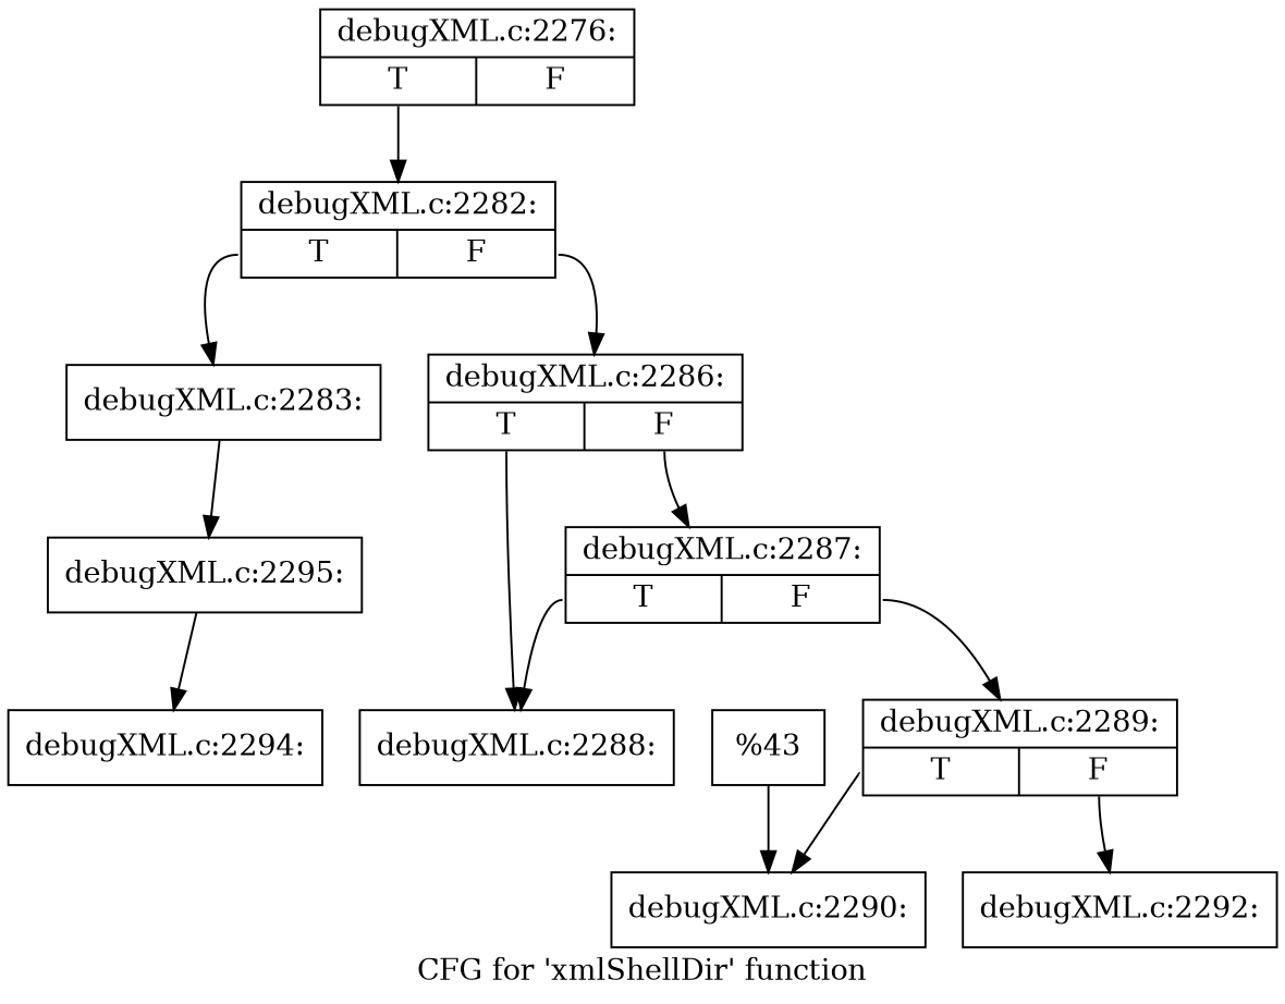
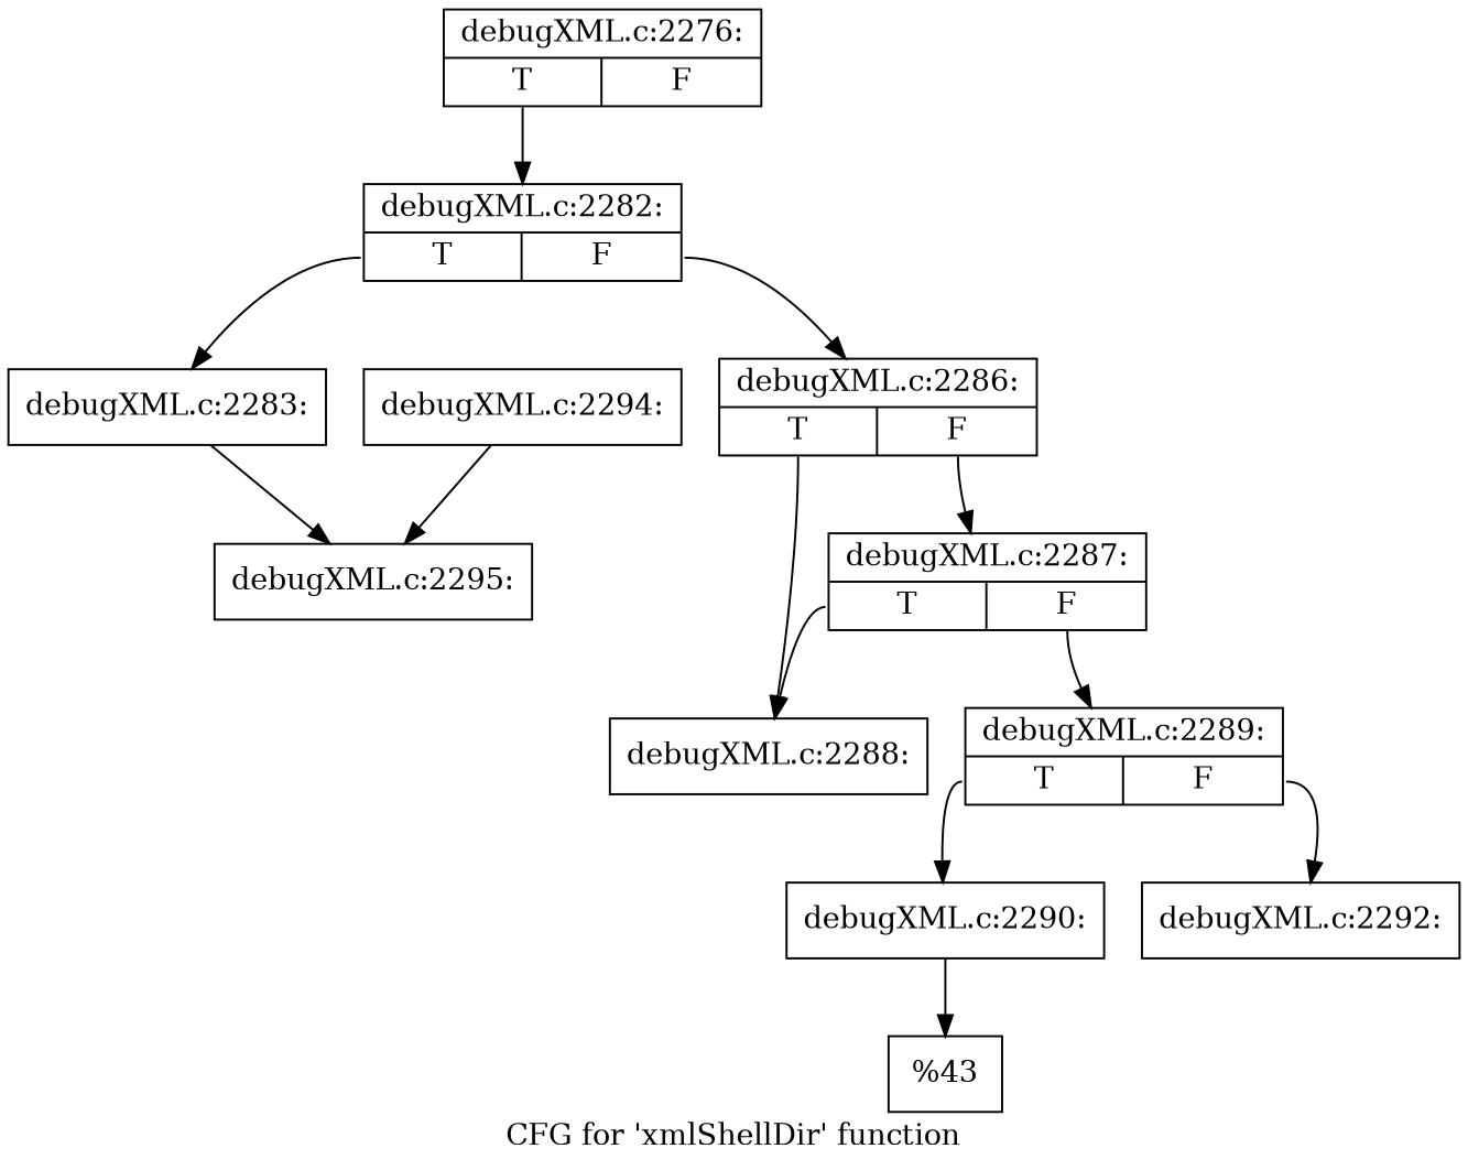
  digraph {
    label="CFG for 'xmlShellDir' function"
    node [shape=record]
    edge [tailport=s0]
    n1 [label="{debugXML.c:2276:|{<s0>T|<s1>F}}"]
    n2 [label="{debugXML.c:2282:|{<s0>T|<s1>F}}"]
    n3 [label="{debugXML.c:2283:}"]
    n4 [label="{debugXML.c:2286:|{<s0>T|<s1>F}}"]
    n5 [label="{debugXML.c:2295:}"]
    n6 [label="{debugXML.c:2288:}"]
    n7 [label="{debugXML.c:2287:|{<s0>T|<s1>F}}"]
    n8 [label="{debugXML.c:2289:|{<s0>T|<s1>F}}"]
    n9 [label="{debugXML.c:2294:}"]
    n10 [label="{debugXML.c:2290:}"]
    n11 [label="{debugXML.c:2292:}"]
    n12 [label="{%43}"]
    n1 -> n2
    n2 -> n3
    n2 -> n4 [tailport=s1]
    n3 -> n5 [tailport=""]
    n4 -> n6
    n4 -> n7 [tailport=s1]
    n7 -> n6
    n7 -> n8 [tailport=s1]
    n8 -> n10
    n8 -> n11 [tailport=s1]
-   n5 -> n9 [tailport=""]
-   n12 -> n10 [tailport=""]
+   n9 -> n5 [tailport=""]
+   n10 -> n12 [tailport=""]
  }
